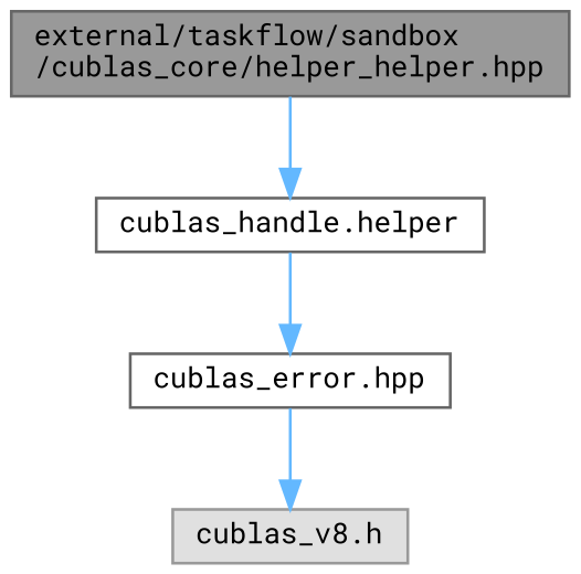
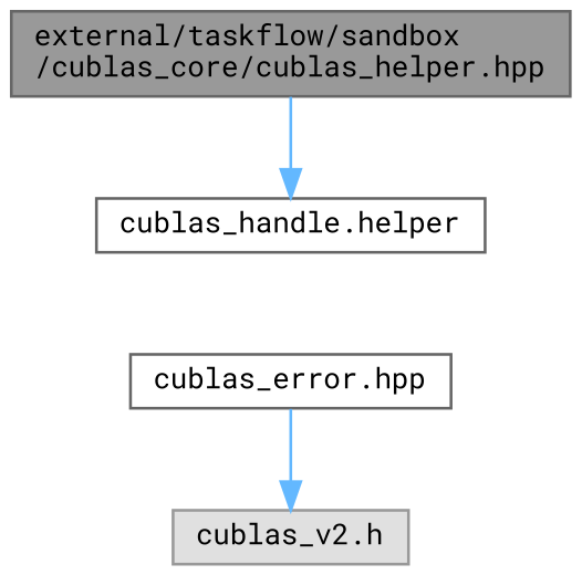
  digraph {
    fontname="Roboto Mono"
    node [color=grey40 fillcolor=white fontname="Roboto Mono" fontsize=10 shape=box style=filled]
    edge [color=steelblue1 fontname="Roboto Mono" fontsize=10 labelfontname=Helvetica labelfontsize=10 style=solid]
-   n1 [color=gray40 fillcolor=grey60 fontcolor=black height=0.2 label="external/taskflow/sandbox\l/cublas_core/helper_helper.hpp" width=0.4]
+   n1 [color=gray40 fillcolor=grey60 fontcolor=black height=0.2 label="external/taskflow/sandbox\l/cublas_core/cublas_helper.hpp" width=0.4]
    n2 [height=0.2 label="cublas_handle.helper" width=0.4]
    n3 [height=0.2 label="cublas_error.hpp" width=0.4]
-   n4 [color=grey60 fillcolor="#E0E0E0" height=0.2 label="cublas_v8.h" width=0.4]
+   n4 [color=grey60 fillcolor="#E0E0E0" height=0.2 label="cublas_v2.h" width=0.4]
    n1 -> n2
-   n2 -> n3
    n3 -> n4
  }
